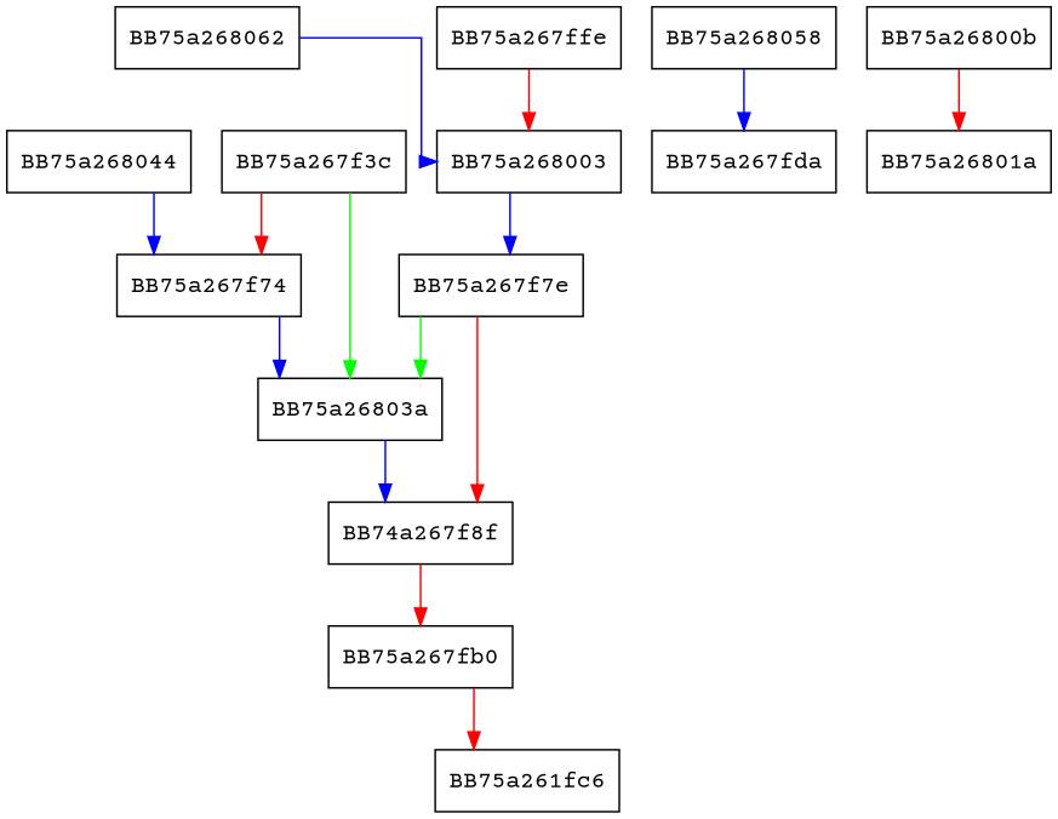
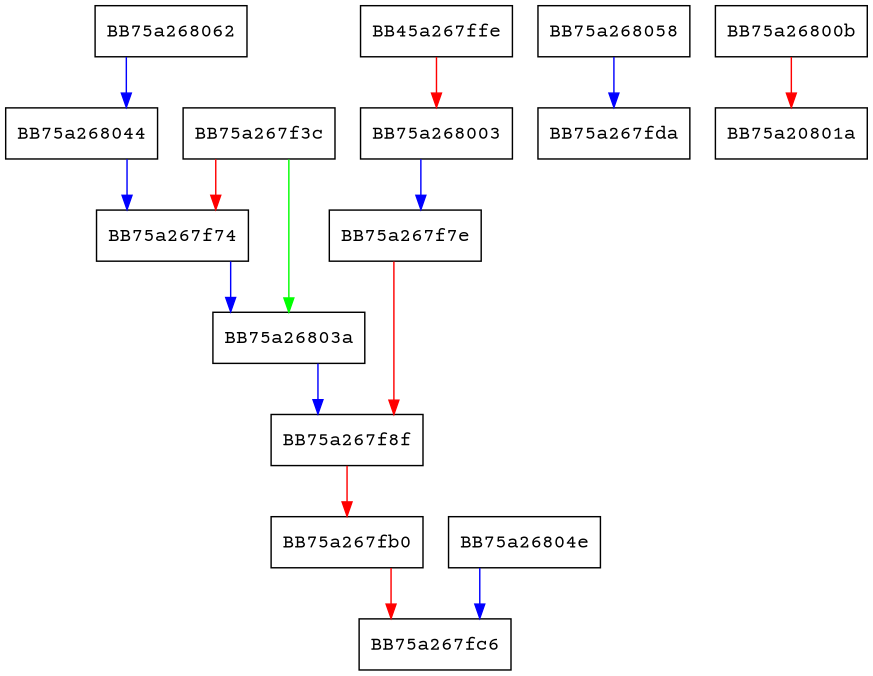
  digraph {
    fontname="Courier Prime"
    splines=ortho
    node [fontname="Courier Prime" shape=box]
    edge [color=blue fontname="Courier Prime"]
    BB75a267f3c
    BB75a267f74
    BB75a26803a
    BB75a268044
    BB75a267f7e
-   BB75a267f8f [label=BB74a267f8f]
+   BB75a267f8f
    BB75a267fb0
-   BB75a267fc6 [label=BB75a261fc6]
+   BB75a267fc6
+   BB75a26804e
    BB75a268058
    BB75a267fda
    BB75a26800b
-   BB75a26801a
-   BB75a267ffe
+   BB75a26801a [label=BB75a20801a]
+   BB75a267ffe [label=BB45a267ffe]
    BB75a268003
    BB75a268062
    BB75a267f3c -> BB75a267f74 [color=red]
    BB75a267f3c -> BB75a26803a [color=green]
    BB75a267f74 -> BB75a26803a
    BB75a26803a -> BB75a267f8f
    BB75a268044 -> BB75a267f74
-   BB75a267f7e -> BB75a26803a [color=green]
    BB75a267f7e -> BB75a267f8f [color=red]
    BB75a267f8f -> BB75a267fb0 [color=red]
    BB75a267fb0 -> BB75a267fc6 [color=red]
+   BB75a26804e -> BB75a267fc6
    BB75a268058 -> BB75a267fda
    BB75a26800b -> BB75a26801a [color=red]
    BB75a267ffe -> BB75a268003 [color=red]
    BB75a268003 -> BB75a267f7e
-   BB75a268062 -> BB75a268003
+   BB75a268062 -> BB75a268044
  }
